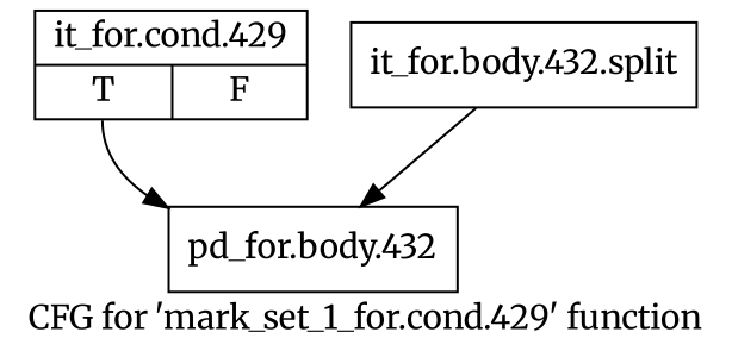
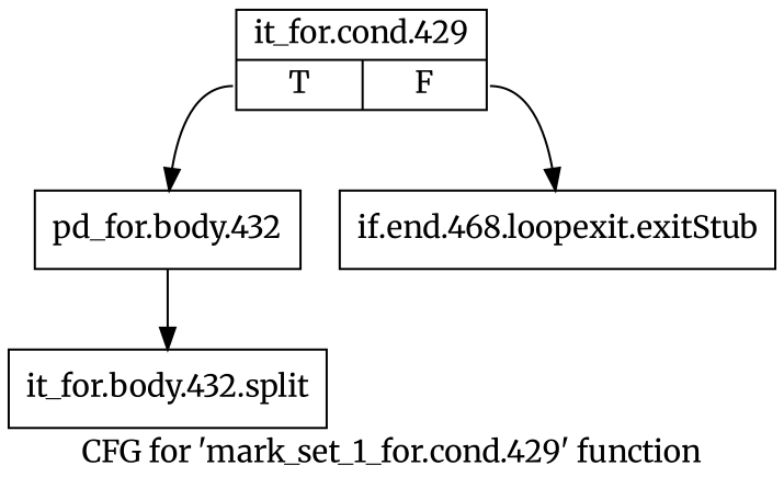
  digraph {
    fontname=Merriweather
    label="CFG for 'mark_set_1_for.cond.429' function"
    node [fontname=Merriweather shape=record]
    edge [fontname=Merriweather]
    n1 [label="{it_for.cond.429|{<s0>T|<s1>F}}"]
+   n2 [label="{if.end.468.loopexit.exitStub}"]
    n3 [label="{pd_for.body.432}"]
    n4 [label="{it_for.body.432.split}"]
+   n1 -> n2 [tailport=s1]
    n1 -> n3 [tailport=s0]
-   n4 -> n3
+   n3 -> n4
  }
